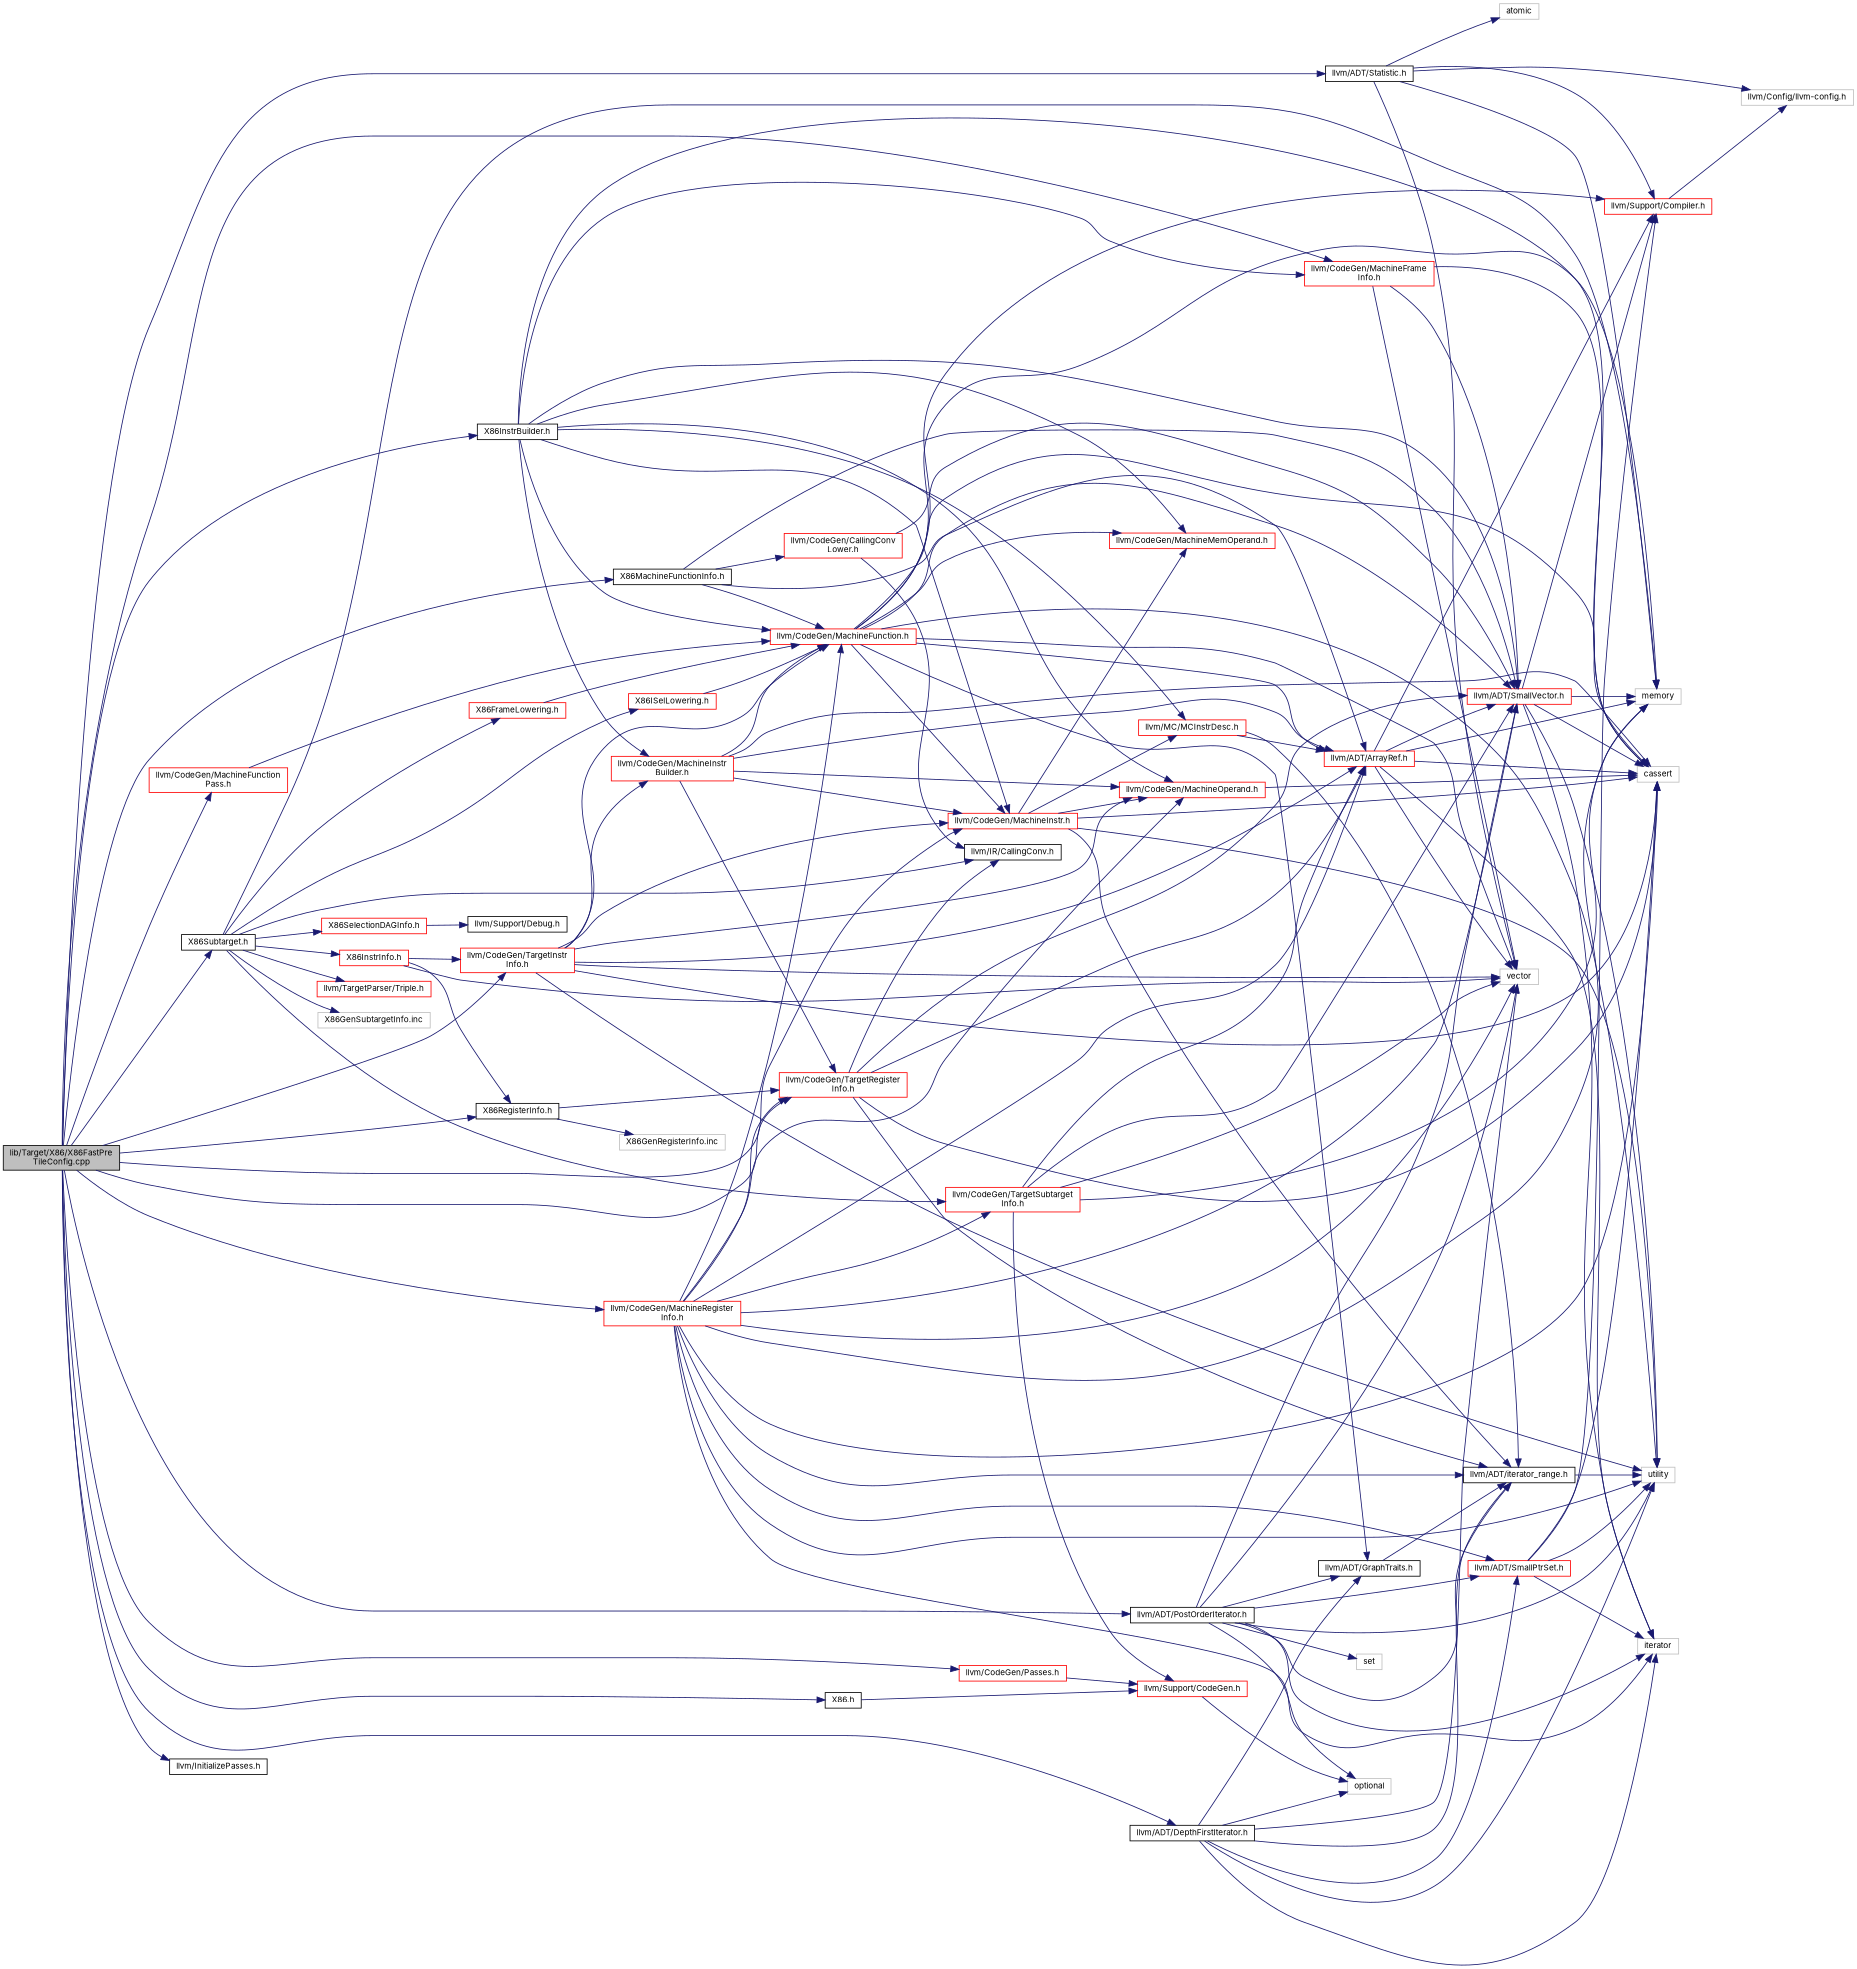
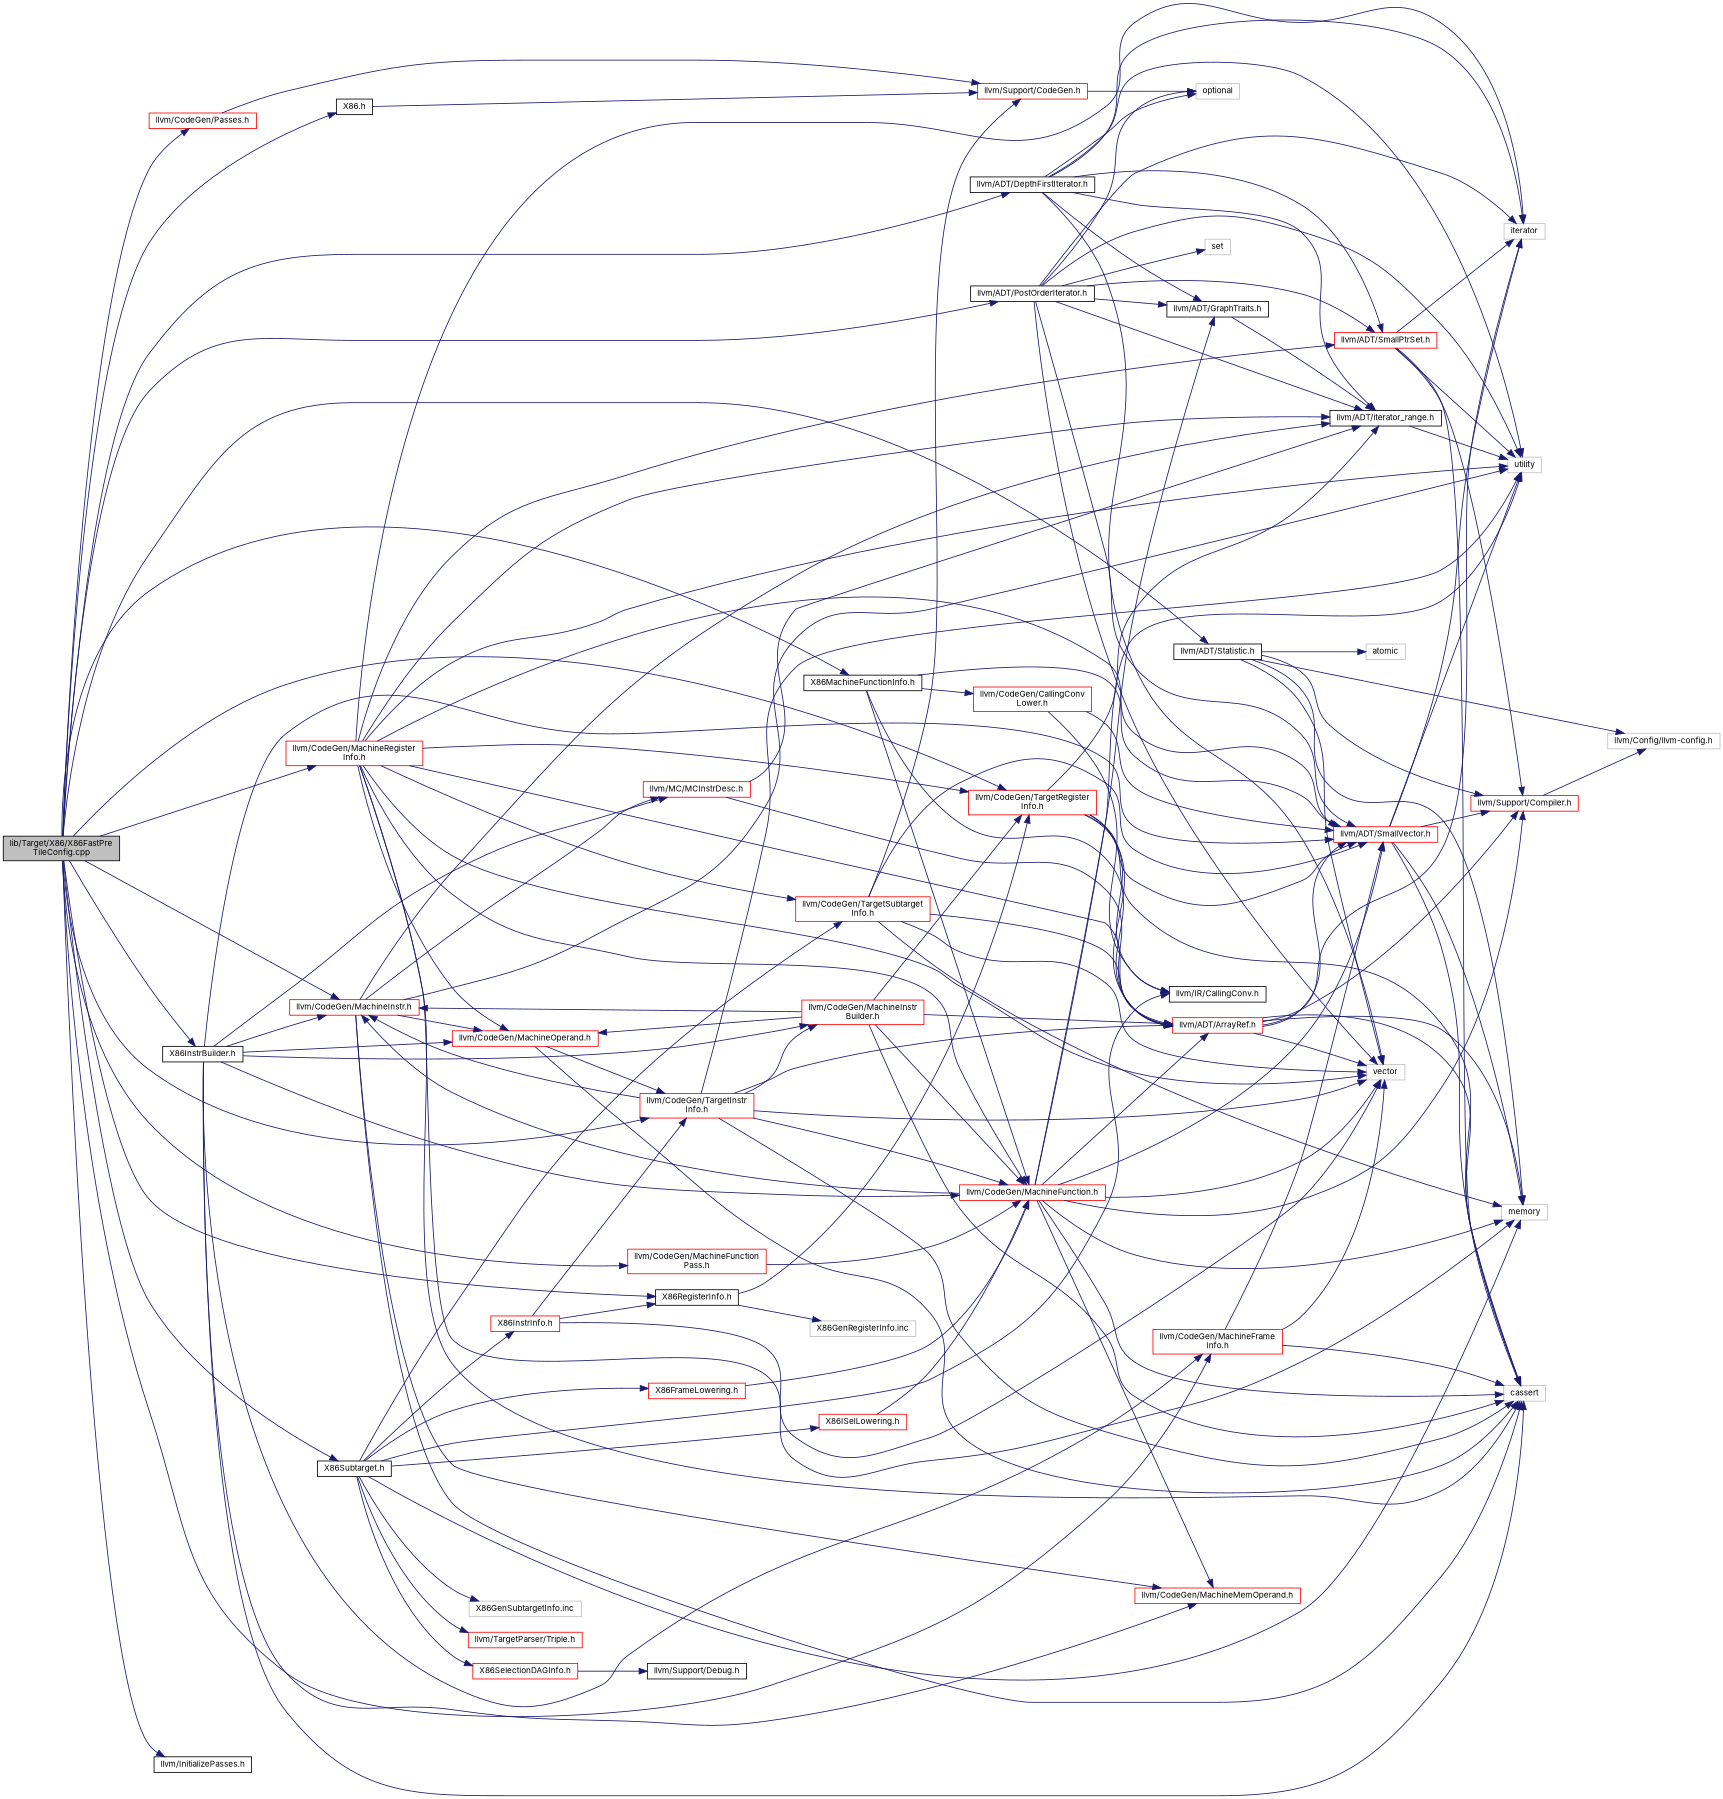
  digraph {
    fontname=Inter
    rankdir=LR
    node [color=red fontname=Inter fontsize=10 shape=record]
    edge [color=midnightblue fontname=Inter fontsize=10 labelfontname=Helvetica labelfontsize=10 style=solid]
    n1 [color=black fillcolor=grey75 fontcolor=black height=0.2 label="lib/Target/X86/X86FastPre\lTileConfig.cpp" style=filled width=0.4]
    n2 [color=black height=0.2 label="X86.h" width=0.4]
    n3 [color=black height=0.2 label="X86InstrBuilder.h" width=0.4]
    n4 [height=0.2 label="llvm/CodeGen/MachineFrame\lInfo.h" width=0.4]
    n5 [height=0.2 label="llvm/CodeGen/MachineInstr.h" width=0.4]
    n6 [height=0.2 label="llvm/CodeGen/TargetRegister\lInfo.h" width=0.4]
    n7 [color=black height=0.2 label="X86MachineFunctionInfo.h" width=0.4]
    n8 [color=black height=0.2 label="X86RegisterInfo.h" width=0.4]
    n9 [color=black height=0.2 label="X86Subtarget.h" width=0.4]
    n10 [height=0.2 label="llvm/CodeGen/TargetInstr\lInfo.h" width=0.4]
    n11 [color=black height=0.2 label="llvm/ADT/DepthFirstIterator.h" width=0.4]
    n12 [color=black height=0.2 label="llvm/ADT/PostOrderIterator.h" width=0.4]
    n13 [color=black height=0.2 label="llvm/ADT/Statistic.h" width=0.4]
    n14 [height=0.2 label="llvm/CodeGen/MachineFunction\lPass.h" width=0.4]
    n15 [height=0.2 label="llvm/CodeGen/MachineRegister\lInfo.h" width=0.4]
    n16 [height=0.2 label="llvm/CodeGen/Passes.h" width=0.4]
    n17 [color=black height=0.2 label="llvm/InitializePasses.h" width=0.4]
    n18 [height=0.2 label="llvm/Support/CodeGen.h" width=0.4]
    n19 [height=0.2 label="llvm/ADT/SmallVector.h" width=0.4]
    n20 [color=grey75 height=0.2 label=cassert width=0.4]
    n21 [height=0.2 label="llvm/CodeGen/MachineFunction.h" width=0.4]
    n22 [height=0.2 label="llvm/CodeGen/MachineMemOperand.h" width=0.4]
    n23 [height=0.2 label="llvm/CodeGen/MachineOperand.h" width=0.4]
    n24 [height=0.2 label="llvm/MC/MCInstrDesc.h" width=0.4]
    n25 [height=0.2 label="llvm/CodeGen/MachineInstr\lBuilder.h" width=0.4]
    n26 [color=grey75 height=0.2 label=vector width=0.4]
    n27 [color=grey75 height=0.2 label=utility width=0.4]
    n28 [color=black height=0.2 label="llvm/ADT/iterator_range.h" width=0.4]
    n29 [height=0.2 label="llvm/ADT/ArrayRef.h" width=0.4]
    n30 [color=black height=0.2 label="llvm/IR/CallingConv.h" width=0.4]
    n31 [height=0.2 label="llvm/CodeGen/CallingConv\lLower.h" width=0.4]
    n32 [color=grey75 height=0.2 label="X86GenRegisterInfo.inc" width=0.4]
    n33 [color=grey75 height=0.2 label=memory width=0.4]
    n34 [height=0.2 label="X86FrameLowering.h" width=0.4]
    n35 [height=0.2 label="X86ISelLowering.h" width=0.4]
    n36 [height=0.2 label="X86InstrInfo.h" width=0.4]
    n37 [height=0.2 label="X86SelectionDAGInfo.h" width=0.4]
    n38 [height=0.2 label="llvm/CodeGen/TargetSubtarget\lInfo.h" width=0.4]
    n39 [height=0.2 label="llvm/TargetParser/Triple.h" width=0.4]
    n40 [color=grey75 height=0.2 label="X86GenSubtargetInfo.inc" width=0.4]
    n41 [color=grey75 height=0.2 label=optional width=0.4]
    n42 [color=grey75 height=0.2 label=iterator width=0.4]
    n43 [color=black height=0.2 label="llvm/ADT/GraphTraits.h" width=0.4]
    n44 [height=0.2 label="llvm/ADT/SmallPtrSet.h" width=0.4]
    n45 [color=grey75 height=0.2 label=set width=0.4]
    n46 [height=0.2 label="llvm/Support/Compiler.h" width=0.4]
    n47 [color=grey75 height=0.2 label="llvm/Config/llvm-config.h" width=0.4]
    n48 [color=grey75 height=0.2 label=atomic width=0.4]
    n49 [color=black height=0.2 label="llvm/Support/Debug.h" width=0.4]
    n1 -> n2
    n1 -> n3
    n1 -> n4
    n1 -> n5
    n1 -> n6
    n1 -> n7
    n1 -> n8
    n1 -> n9
    n1 -> n10
    n1 -> n11
    n1 -> n12
    n1 -> n13
    n1 -> n14
    n1 -> n15
    n1 -> n16
    n1 -> n17
    n2 -> n18
    n3 -> n4
    n3 -> n5
    n3 -> n19
    n3 -> n20
    n3 -> n21
    n3 -> n22
    n3 -> n23
    n3 -> n24
    n3 -> n25
    n4 -> n19
    n4 -> n20
    n4 -> n26
    n5 -> n20
    n5 -> n22
    n5 -> n23
    n5 -> n24
    n5 -> n27
    n5 -> n28
    n6 -> n19
    n6 -> n20
    n6 -> n28
    n6 -> n29
    n6 -> n30
    n7 -> n19
    n7 -> n21
    n7 -> n29
    n7 -> n31
    n8 -> n6
    n8 -> n32
    n9 -> n30
    n9 -> n33
    n9 -> n34
    n9 -> n35
    n9 -> n36
    n9 -> n37
    n9 -> n38
    n9 -> n39
    n9 -> n40
    n10 -> n5
    n10 -> n20
    n10 -> n21
-   n10 -> n23
+   n23 -> n10
    n10 -> n25
    n10 -> n26
    n10 -> n27
    n10 -> n29
    n11 -> n26
    n11 -> n27
    n11 -> n28
    n11 -> n41
    n11 -> n42
    n11 -> n43
    n11 -> n44
    n12 -> n19
    n12 -> n26
    n12 -> n27
    n12 -> n28
    n12 -> n41
    n12 -> n42
    n12 -> n43
    n12 -> n44
    n12 -> n45
    n13 -> n26
    n13 -> n33
    n13 -> n46
    n13 -> n47
    n13 -> n48
    n14 -> n21
    n15 -> n6
    n15 -> n19
    n15 -> n20
    n15 -> n21
    n15 -> n23
    n15 -> n26
    n15 -> n27
    n15 -> n28
    n15 -> n29
    n15 -> n33
    n15 -> n38
    n15 -> n42
    n15 -> n44
    n16 -> n18
    n18 -> n41
    n19 -> n20
    n19 -> n27
    n19 -> n33
    n19 -> n42
    n19 -> n46
    n21 -> n5
    n21 -> n19
    n21 -> n20
    n21 -> n22
    n21 -> n26
    n21 -> n27
    n21 -> n29
    n21 -> n33
    n21 -> n43
    n21 -> n46
    n23 -> n20
    n24 -> n28
    n24 -> n29
    n25 -> n5
    n25 -> n6
    n25 -> n20
    n25 -> n21
    n25 -> n23
    n25 -> n29
    n28 -> n27
    n29 -> n19
    n29 -> n20
    n29 -> n26
    n29 -> n33
    n29 -> n42
    n29 -> n46
    n31 -> n19
    n31 -> n30
    n34 -> n21
    n35 -> n21
    n36 -> n8
    n36 -> n10
    n36 -> n26
    n37 -> n49
    n38 -> n18
    n38 -> n19
    n38 -> n26
    n38 -> n29
    n38 -> n33
    n43 -> n28
    n44 -> n20
    n44 -> n27
    n44 -> n42
    n44 -> n46
    n46 -> n47
  }
